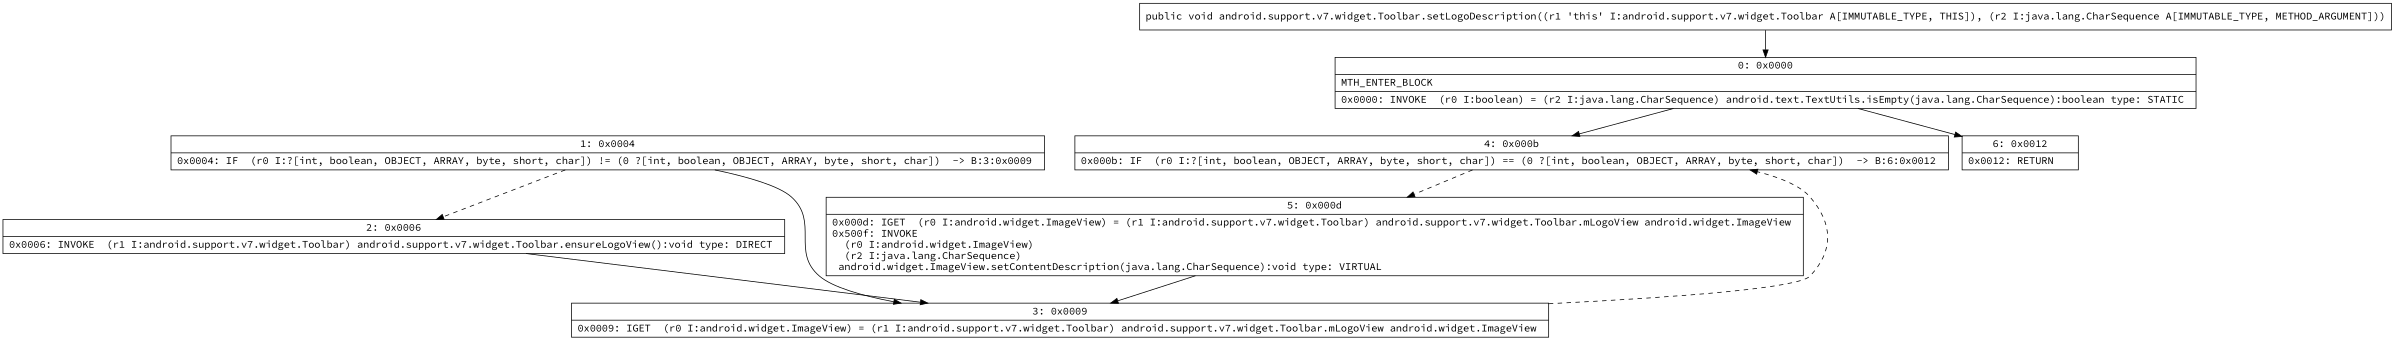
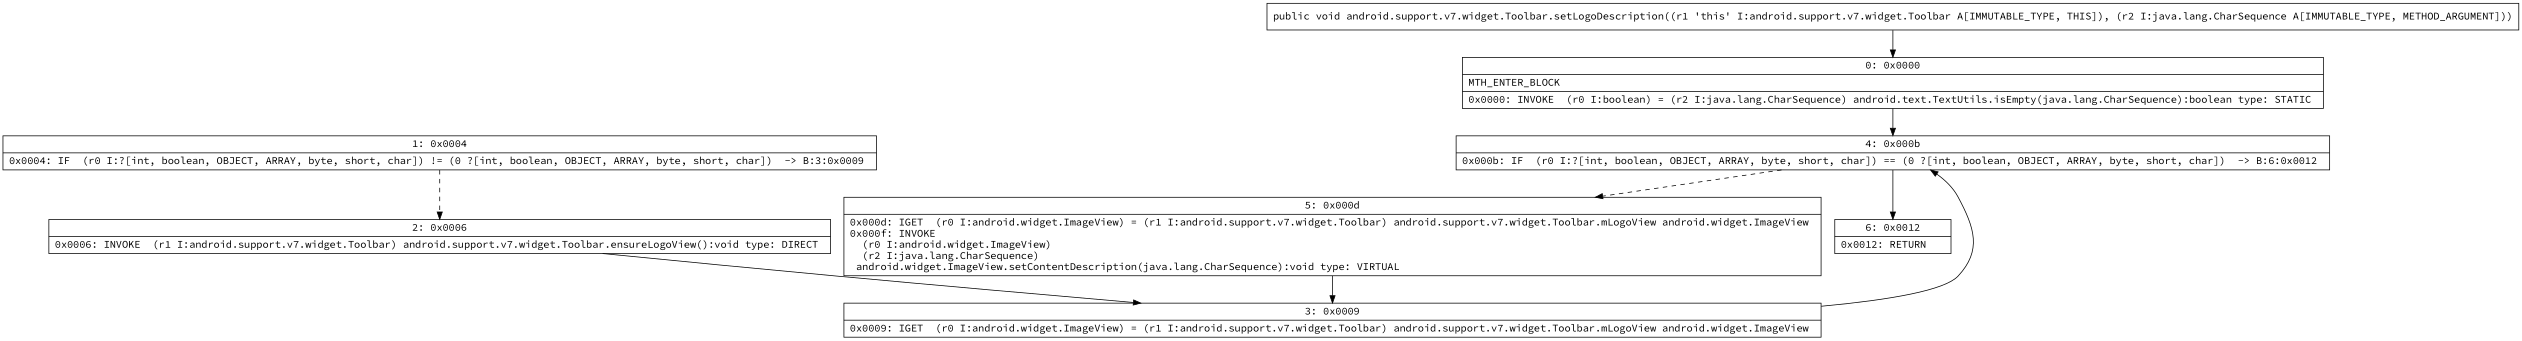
  digraph {
    fontname="Source Code Pro"
    node [fontname="Source Code Pro" shape=record]
    edge [fontname="Source Code Pro"]
    n1 [label="{0\:\ 0x0000|MTH_ENTER_BLOCK\l|0x0000: INVOKE  (r0 I:boolean) = (r2 I:java.lang.CharSequence) android.text.TextUtils.isEmpty(java.lang.CharSequence):boolean type: STATIC \l}"]
    n2 [label="{4\:\ 0x000b|0x000b: IF  (r0 I:?[int, boolean, OBJECT, ARRAY, byte, short, char]) == (0 ?[int, boolean, OBJECT, ARRAY, byte, short, char])  \-\> B:6:0x0012 \l}"]
    n3 [label="{1\:\ 0x0004|0x0004: IF  (r0 I:?[int, boolean, OBJECT, ARRAY, byte, short, char]) != (0 ?[int, boolean, OBJECT, ARRAY, byte, short, char])  \-\> B:3:0x0009 \l}"]
    n4 [label="{2\:\ 0x0006|0x0006: INVOKE  (r1 I:android.support.v7.widget.Toolbar) android.support.v7.widget.Toolbar.ensureLogoView():void type: DIRECT \l}"]
    n5 [label="{3\:\ 0x0009|0x0009: IGET  (r0 I:android.widget.ImageView) = (r1 I:android.support.v7.widget.Toolbar) android.support.v7.widget.Toolbar.mLogoView android.widget.ImageView \l}"]
-   n6 [label="{5\:\ 0x000d|0x000d: IGET  (r0 I:android.widget.ImageView) = (r1 I:android.support.v7.widget.Toolbar) android.support.v7.widget.Toolbar.mLogoView android.widget.ImageView \l0x500f: INVOKE  \l  (r0 I:android.widget.ImageView)\l  (r2 I:java.lang.CharSequence)\l android.widget.ImageView.setContentDescription(java.lang.CharSequence):void type: VIRTUAL \l}"]
+   n6 [label="{5\:\ 0x000d|0x000d: IGET  (r0 I:android.widget.ImageView) = (r1 I:android.support.v7.widget.Toolbar) android.support.v7.widget.Toolbar.mLogoView android.widget.ImageView \l0x000f: INVOKE  \l  (r0 I:android.widget.ImageView)\l  (r2 I:java.lang.CharSequence)\l android.widget.ImageView.setContentDescription(java.lang.CharSequence):void type: VIRTUAL \l}"]
    n7 [label="{6\:\ 0x0012|0x0012: RETURN   \l}"]
    n8 [label="{public void android.support.v7.widget.Toolbar.setLogoDescription((r1 'this' I:android.support.v7.widget.Toolbar A[IMMUTABLE_TYPE, THIS]), (r2 I:java.lang.CharSequence A[IMMUTABLE_TYPE, METHOD_ARGUMENT])) }"]
    n1 -> n2
    n2 -> n6 [style=dashed]
-   n1 -> n7
+   n2 -> n7
    n3 -> n4 [style=dashed]
-   n3 -> n5
    n4 -> n5
-   n5 -> n2 [style=dashed]
+   n5 -> n2
    n6 -> n5
    n8 -> n1
  }
